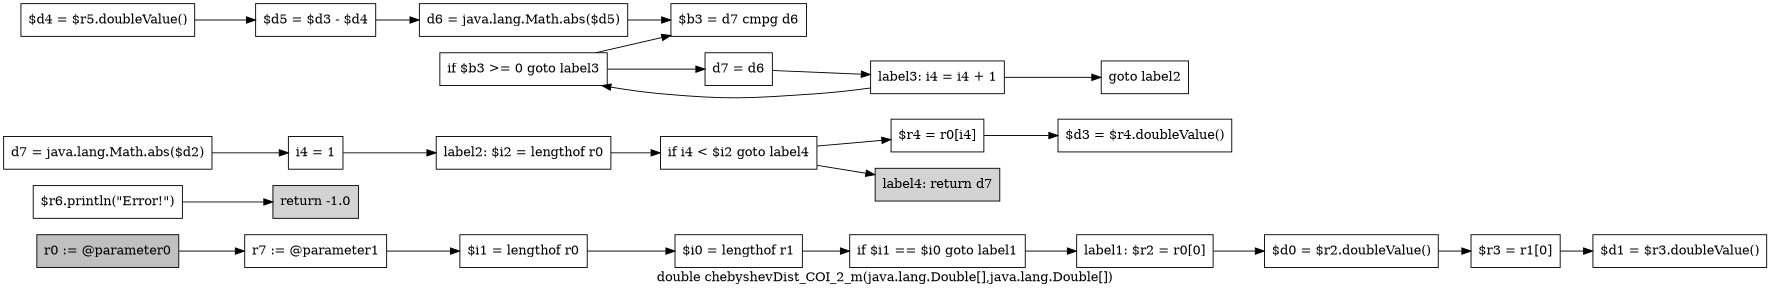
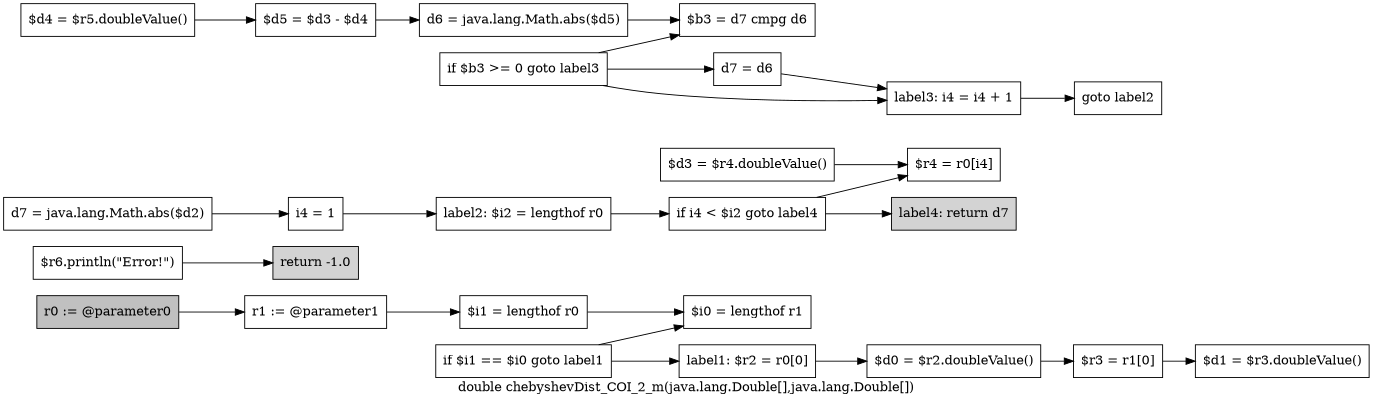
  digraph {
    label="double chebyshevDist_COI_2_m(java.lang.Double[],java.lang.Double[])"
    rankdir=LR
    node [shape=box]
    n1 [fillcolor=gray label="r0 := @parameter0" style=filled]
-   n2 [label="r7 := @parameter1"]
+   n2 [label="r1 := @parameter1"]
    n3 [label="$i1 = lengthof r0"]
    n4 [label="$i0 = lengthof r1"]
    n5 [label="if $i1 == $i0 goto label1"]
    n6 [label="label1: $r2 = r0[0]"]
    n7 [label="$d0 = $r2.doubleValue()"]
    n8 [label="$r6.println(\"Error!\")"]
    n9 [fillcolor=lightgray label="return -1.0" style=filled]
    n10 [label="$r3 = r1[0]"]
    n11 [label="$d1 = $r3.doubleValue()"]
    n12 [label="d7 = java.lang.Math.abs($d2)"]
    n13 [label="i4 = 1"]
    n14 [label="label2: $i2 = lengthof r0"]
    n15 [label="if i4 < $i2 goto label4"]
    n16 [label="$r4 = r0[i4]"]
    n17 [fillcolor=lightgray label="label4: return d7" style=filled]
    n18 [label="$d3 = $r4.doubleValue()"]
    n19 [label="$d4 = $r5.doubleValue()"]
    n20 [label="$d5 = $d3 - $d4"]
    n21 [label="d6 = java.lang.Math.abs($d5)"]
    n22 [label="$b3 = d7 cmpg d6"]
    n23 [label="if $b3 >= 0 goto label3"]
    n24 [label="d7 = d6"]
    n25 [label="label3: i4 = i4 + 1"]
    n26 [label="goto label2"]
    n1 -> n2
    n2 -> n3
    n3 -> n4
-   n4 -> n5
+   n5 -> n4
    n5 -> n6
    n6 -> n7
    n7 -> n10
    n8 -> n9
    n10 -> n11
    n12 -> n13
    n13 -> n14
    n14 -> n15
    n15 -> n16
    n15 -> n17
-   n16 -> n18
+   n18 -> n16
    n19 -> n20
    n20 -> n21
    n21 -> n22
    n23 -> n22
    n23 -> n24
-   n25 -> n23
+   n23 -> n25
    n24 -> n25
    n25 -> n26
  }
